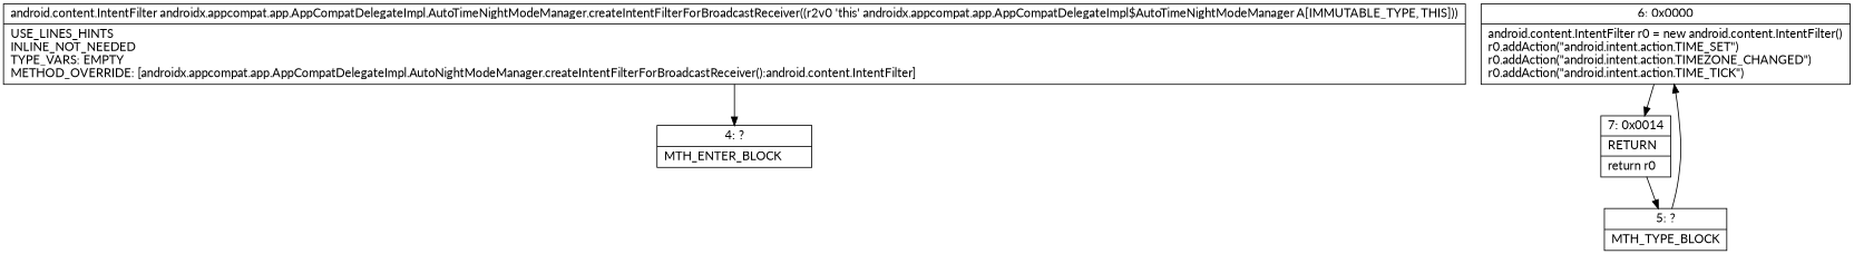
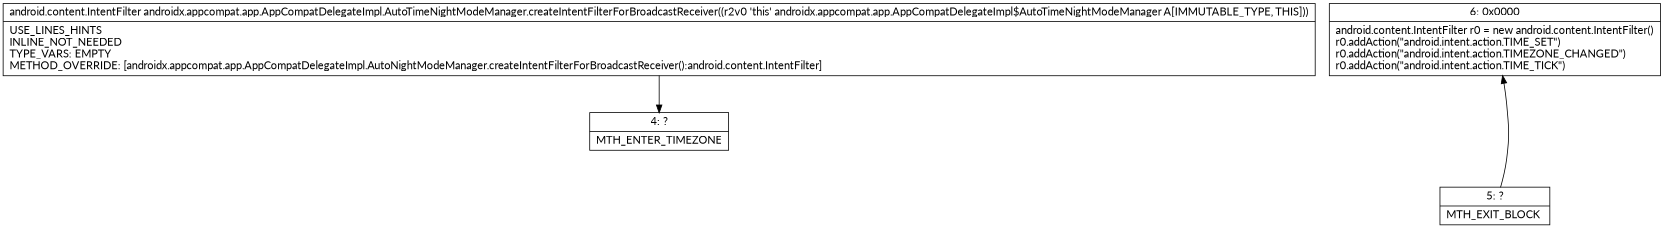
  digraph {
    fontname=Lato
    node [fontname=Lato shape=record]
    edge [fontname=Lato]
-   n1 [label="{4\:\ ?|MTH_ENTER_BLOCK\l}"]
+   n1 [label="{4\:\ ?|MTH_ENTER_TIMEZONE\l}"]
    n2 [label="{6\:\ 0x0000|android.content.IntentFilter r0 = new android.content.IntentFilter()\lr0.addAction(\"android.intent.action.TIME_SET\")\lr0.addAction(\"android.intent.action.TIMEZONE_CHANGED\")\lr0.addAction(\"android.intent.action.TIME_TICK\")\l}"]
-   n3 [label="{7\:\ 0x0014|RETURN\l|return r0\l}"]
-   n4 [label="{5\:\ ?|MTH_TYPE_BLOCK\l}"]
+   n4 [label="{5\:\ ?|MTH_EXIT_BLOCK\l}"]
    n5 [label="{android.content.IntentFilter androidx.appcompat.app.AppCompatDelegateImpl.AutoTimeNightModeManager.createIntentFilterForBroadcastReceiver((r2v0 'this' androidx.appcompat.app.AppCompatDelegateImpl$AutoTimeNightModeManager A[IMMUTABLE_TYPE, THIS]))  | USE_LINES_HINTS\lINLINE_NOT_NEEDED\lTYPE_VARS: EMPTY\lMETHOD_OVERRIDE: [androidx.appcompat.app.AppCompatDelegateImpl.AutoNightModeManager.createIntentFilterForBroadcastReceiver():android.content.IntentFilter]\l}"]
-   n2 -> n3
-   n3 -> n4
    n4 -> n2
    n5 -> n1
  }
